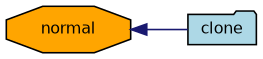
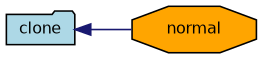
  digraph {
    rankdir=LR
    node [color=black fontname=Helvetica fontsize=10 style=filled]
    n1 [fillcolor=orange fontcolor=black height=0.2 label=normal shape=octagon width=0.4]
    n2 [height=0.2 label=clone shape=folder width=0.4 fillcolor=lightblue]
-   n1 -> n2 [color=midnightblue dir=back fontname=Helvetica fontsize=10 labelfontname=Helvetica labelfontsize=10 style=solid]
+   n2 -> n1 [color=midnightblue dir=back fontname=Helvetica fontsize=10 labelfontname=Helvetica labelfontsize=10 style=solid]
  }
